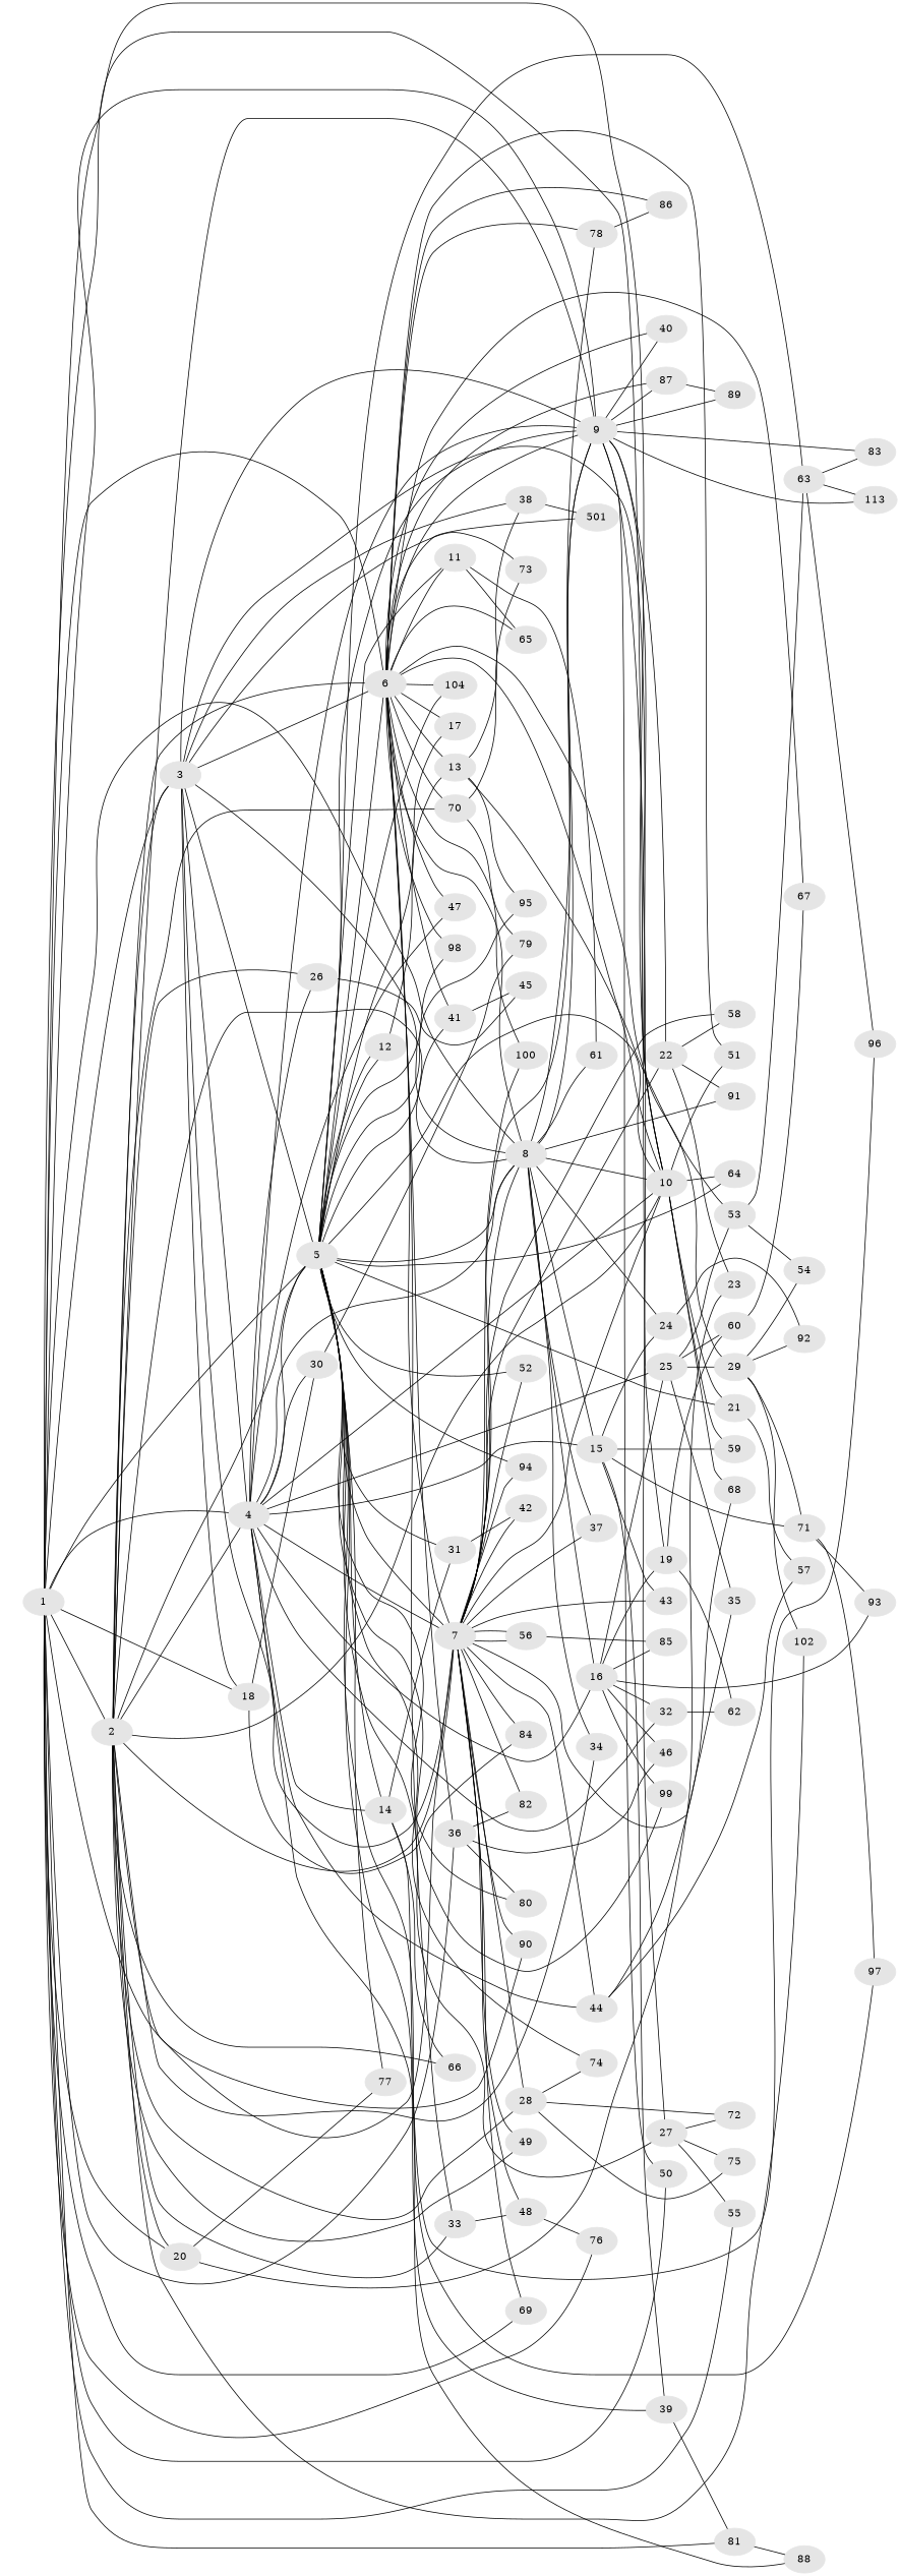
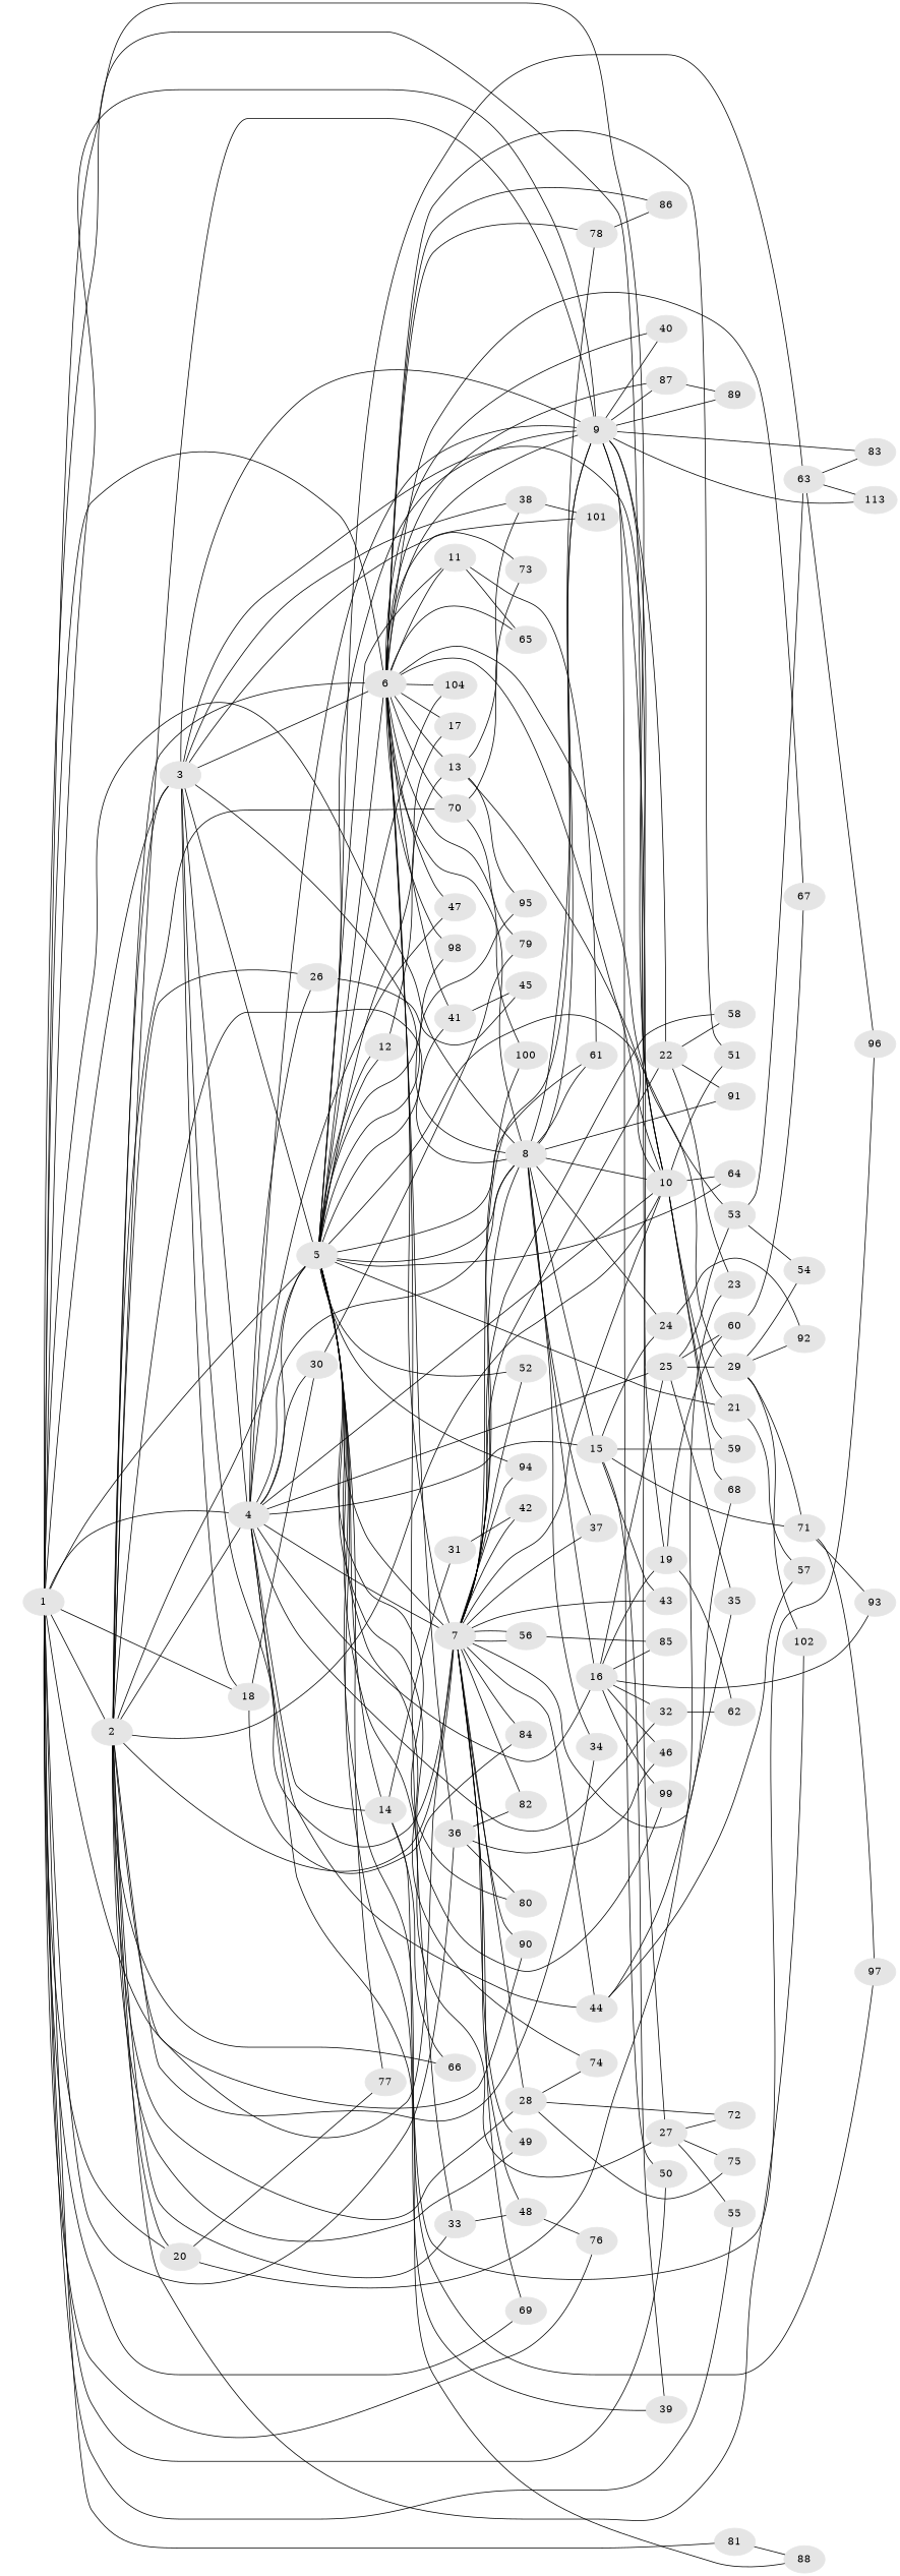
  graph {
    rankdir=LR
    node [color=gray90 style=filled]
    1
    2
    3
    4
    5
    6
    7
    8
    9
    10
    18
    19
    20
    36
    50
    55
    69
    76
    81
    26
    28
    33
    34
    49
    66
    70
    90
    102
    38
    73
    14
    15
    16
    25
    30
    32
    44
    47
    88
    11
    12
    17
    21
    27
    31
    39
    41
    52
    63
    64
    74
    77
    80
    94
    95
    97
    98
    99
    104
    13
    29
    40
    51
    65
    67
    78
    86
    87
    100
-   101 [label=501]
+   101
    22
    35
    37
    42
    43
    48
    56
    58
    82
    84
    24
    61
    91
    83
    89
    n86 [label=113]
    59
    68
    60
    62
    23
    46
    45
    72
    75
    79
    96
    71
    85
    93
    53
    57
    92
    54
    1 -- 2
    1 -- 3
    1 -- 4
    1 -- 5
    1 -- 6
    1 -- 7
    1 -- 8
    1 -- 9
    1 -- 10
    1 -- 18
    1 -- 19
    1 -- 20
    1 -- 36
    1 -- 50
    1 -- 55
    1 -- 69
    1 -- 76
    1 -- 81
    2 -- 3
    2 -- 4
    2 -- 5
    2 -- 6
    2 -- 7
    2 -- 8
    2 -- 9
    2 -- 10
    2 -- 20
    2 -- 26
    2 -- 28
    2 -- 33
    2 -- 34
    2 -- 49
    2 -- 66
    2 -- 70
    2 -- 90
    2 -- 102
    3 -- 4
    3 -- 5
    3 -- 6
    3 -- 7
    3 -- 8
    3 -- 9
    3 -- 10
    3 -- 18
    3 -- 38
    3 -- 73
    4 -- 5
    4 -- 7
    4 -- 8
    4 -- 9
    4 -- 10
    4 -- 26
    4 -- 14
    4 -- 15
    4 -- 16
    4 -- 25
    4 -- 30
    4 -- 32
    4 -- 44
    4 -- 47
    4 -- 88
    5 -- 6
    5 -- 7
    5 -- 8
    5 -- 9
    5 -- 10
    5 -- 14
    5 -- 11
    5 -- 12
    5 -- 12
    5 -- 17
    5 -- 21
    5 -- 27
-   5 -- 31
+   5 -- 61
    5 -- 39
    5 -- 41
    5 -- 52
    5 -- 63
    5 -- 64
    5 -- 74
    5 -- 77
    5 -- 80
    5 -- 94
    5 -- 95
    5 -- 97
    5 -- 98
    5 -- 99
    5 -- 104
    6 -- 7
    6 -- 8
    6 -- 9
    6 -- 10
    6 -- 36
    6 -- 33
    6 -- 70
    6 -- 47
    6 -- 11
    6 -- 17
    6 -- 41
    6 -- 98
    6 -- 104
    6 -- 13
    6 -- 29
    6 -- 40
    6 -- 51
    6 -- 65
    6 -- 67
    6 -- 78
    6 -- 86
    6 -- 87
    6 -- 100
    6 -- 101
    7 -- 8
    7 -- 9
    7 -- 10
    7 -- 69
    7 -- 28
    7 -- 49
    7 -- 90
    7 -- 44
    7 -- 52
    7 -- 94
    7 -- 100
    7 -- 22
    7 -- 35
    7 -- 37
    7 -- 42
    7 -- 43
    7 -- 48
    7 -- 56
    7 -- 56
    7 -- 58
    7 -- 82
    7 -- 84
    8 -- 9
    8 -- 10
    8 -- 34
    8 -- 15
    8 -- 16
    8 -- 78
    8 -- 37
    8 -- 24
    8 -- 61
    8 -- 91
    9 -- 10
    9 -- 50
    9 -- 27
    9 -- 40
    9 -- 87
    9 -- 22
    9 -- 83
    9 -- 89
    9 -- n86
    10 -- 21
    10 -- 64
    10 -- 51
    10 -- 59
    10 -- 68
    18 -- 30
    18 -- 84
    19 -- 60
    19 -- 62
    20 -- 77
    20 -- 23
    36 -- 80
    36 -- 82
    36 -- 46
    81 -- 88
    26 -- 45
    28 -- 74
    28 -- 72
    28 -- 75
    33 -- 48
    70 -- 73
    70 -- 79
    38 -- 101
    14 -- 66
    14 -- 31
    14 -- 96
    15 -- 39
    15 -- 43
    15 -- 24
    15 -- 59
    15 -- 71
    16 -- 19
    16 -- 25
    16 -- 32
    16 -- 99
    16 -- 46
    16 -- 85
    16 -- 93
    25 -- 29
    25 -- 35
    25 -- 60
    25 -- 53
    30 -- 79
    32 -- 62
    44 -- 68
    44 -- 57
    11 -- 65
    11 -- 61
    12 -- 13
    21 -- 57
    27 -- 55
    27 -- 72
    27 -- 75
    31 -- 42
-   39 -- 81
    41 -- 45
    63 -- 83
    63 -- n86
    63 -- 96
    13 -- 38
    13 -- 95
    13 -- 53
    29 -- 102
    29 -- 71
    29 -- 92
    29 -- 54
    78 -- 86
    87 -- 89
    22 -- 58
    22 -- 91
    22 -- 23
    48 -- 76
    56 -- 85
    24 -- 92
    60 -- 67
    71 -- 97
    71 -- 93
    53 -- 63
    53 -- 54
  }
